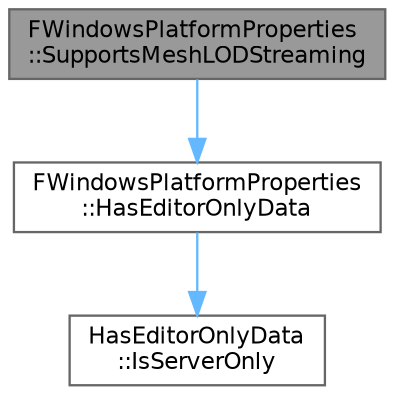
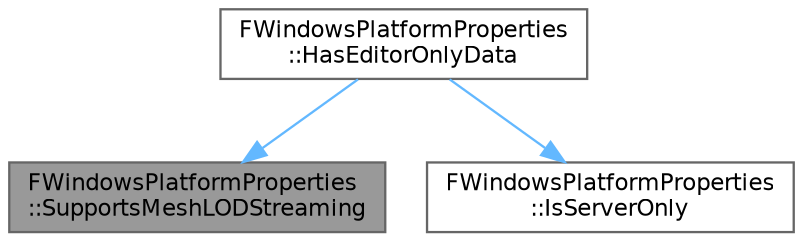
  digraph {
    rankdir=TB
    node [color=grey40 fillcolor=white fontname=Helvetica fontsize=10 shape=box style=filled]
    edge [color=steelblue1 fontname=Helvetica fontsize=10 labelfontname=Helvetica labelfontsize=10 style=solid]
    n1 [color=gray40 fillcolor=grey60 fontcolor=black height=0.2 label="FWindowsPlatformProperties\l::SupportsMeshLODStreaming" width=0.4]
    n2 [height=0.2 label="FWindowsPlatformProperties\l::HasEditorOnlyData" width=0.4]
-   n3 [height=0.2 label="HasEditorOnlyData\l::IsServerOnly" width=0.4]
-   n1 -> n2
+   n3 [height=0.2 label="FWindowsPlatformProperties\l::IsServerOnly" width=0.4]
+   n2 -> n1
    n2 -> n3
  }
